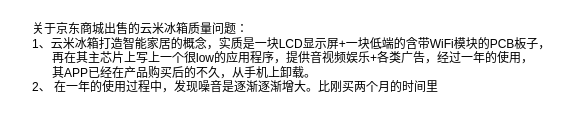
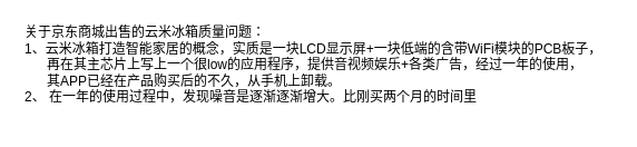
  <mxCell id="0" />
  <mxCell id="1" parent="0" />
- <mxCell id="2" value="&lt;font style=&quot;vertical-align: inherit&quot;&gt;&lt;font style=&quot;vertical-align: inherit&quot;&gt;&lt;font style=&quot;vertical-align: inherit&quot;&gt;&lt;font style=&quot;vertical-align: inherit&quot;&gt;&lt;font style=&quot;vertical-align: inherit&quot;&gt;&lt;font style=&quot;vertical-align: inherit&quot;&gt;&lt;font style=&quot;vertical-align: inherit&quot;&gt;&lt;font style=&quot;vertical-align: inherit&quot;&gt;关于京东商城出售的云米冰箱质量问题：&lt;/font&gt;&lt;/font&gt;&lt;br&gt;&lt;font style=&quot;vertical-align: inherit&quot;&gt;&lt;font style=&quot;vertical-align: inherit&quot;&gt;1、云米冰箱打造智能家居的概念，实质是一块LCD显示屏+一块低端的含带WiFi模块的PCB板子，&lt;br&gt;&amp;nbsp; &amp;nbsp; &amp;nbsp; 再在其主芯片上写上一个很low的应用程序，提供音视频娱乐+各类广告，经过一年的使用，&lt;br&gt;&amp;nbsp; &amp;nbsp; &amp;nbsp; 其APP已经在产品购买后的不久，从手机上卸载。&lt;br&gt;2、&amp;nbsp;在一年的使用过程中，发现噪音是逐渐逐渐增大。比刚买两个月的时间里&lt;br&gt;&lt;/font&gt;&lt;/font&gt;&amp;nbsp; &amp;nbsp; &amp;nbsp;&amp;nbsp;&lt;br&gt;&lt;/font&gt;&lt;/font&gt;&lt;/font&gt;&lt;/font&gt;&lt;/font&gt;&lt;/font&gt;" style="text;html=1;align=left;verticalAlign=middle;resizable=0;points=[];autosize=1;" vertex="1" parent="1"><mxGeometry x="30" y="20" width="530" height="90" as="geometry" /></mxCell>
+ <mxCell id="2" value="&lt;font style=&quot;vertical-align: inherit&quot;&gt;&lt;font style=&quot;vertical-align: inherit&quot;&gt;&lt;font style=&quot;vertical-align: inherit&quot;&gt;&lt;font style=&quot;vertical-align: inherit&quot;&gt;&lt;font style=&quot;vertical-align: inherit&quot;&gt;&lt;font style=&quot;vertical-align: inherit&quot;&gt;&lt;font style=&quot;vertical-align: inherit&quot;&gt;&lt;font style=&quot;vertical-align: inherit&quot;&gt;关于京东商城出售的云米冰箱质量问题：&lt;/font&gt;&lt;/font&gt;&lt;br&gt;&lt;font style=&quot;vertical-align: inherit&quot;&gt;&lt;font style=&quot;vertical-align: inherit&quot;&gt;1、云米冰箱打造智能家居的概念，实质是一块LCD显示屏+一块低端的含带WiFi模块的PCB板子，&lt;br&gt;&amp;nbsp; &amp;nbsp; &amp;nbsp; 再在其主芯片上写上一个很low的应用程序，提供音视频娱乐+各类广告，经过一年的使用，&lt;br&gt;&amp;nbsp; &amp;nbsp; &amp;nbsp; 其APP已经在产品购买后的不久，从手机上卸载。&lt;br&gt;2、&amp;nbsp;在一年的使用过程中，发现噪音是逐渐逐渐增大。比刚买两个月的时间里&lt;br&gt;&lt;/font&gt;&lt;/font&gt;&amp;nbsp; &amp;nbsp; &amp;nbsp;&amp;nbsp;&lt;br&gt;&lt;/font&gt;&lt;/font&gt;&lt;/font&gt;&lt;/font&gt;&lt;/font&gt;&lt;/font&gt;" style="text;html=1;align=left;verticalAlign=middle;resizable=0;points=[];autosize=1;" vertex="1" parent="1"><mxGeometry x="20" y="20" width="530" height="90" as="geometry" /></mxCell>
